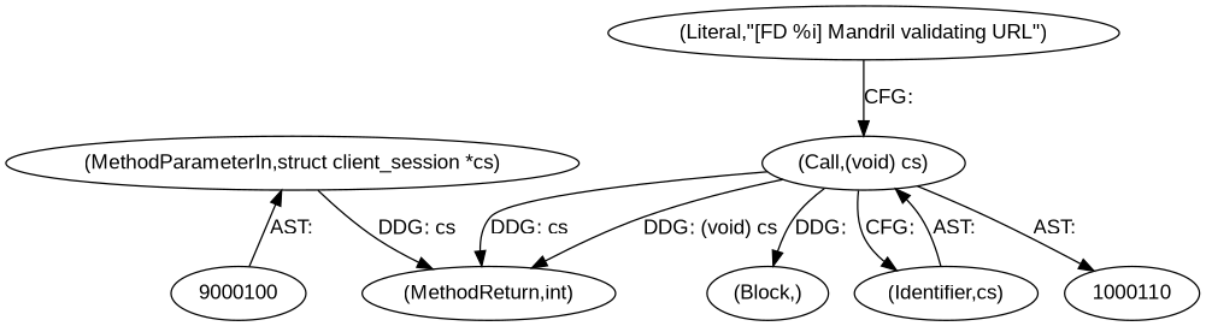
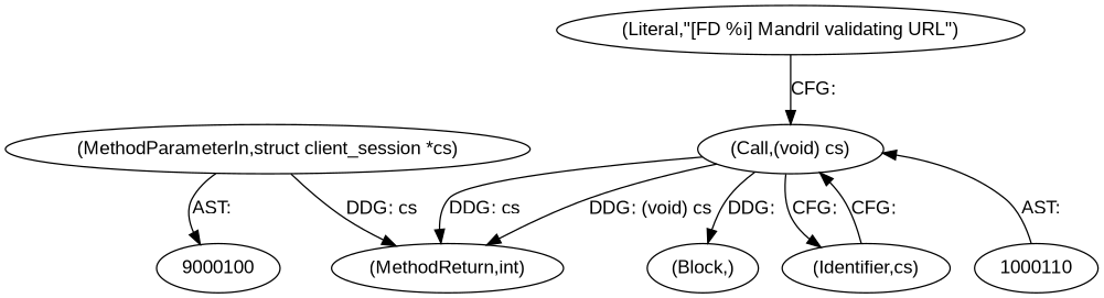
  digraph {
    fontname="Liberation Sans"
    node [fontname="Liberation Sans"]
    edge [fontname="Liberation Sans"]
    n1 [label="(Call,(void) cs)"]
    n2 [label="(MethodReturn,int)"]
    n3 [label="(Block,)"]
    n4 [label="(Identifier,cs)"]
    n5 [label="(MethodParameterIn,struct client_session *cs)"]
    n6 [label=9000100]
    n7 [label="(Literal,\"[FD %i] Mandril validating URL\")"]
    1000110
    n1 -> n2 [label="DDG: cs"]
    n1 -> n2 [label="DDG: (void) cs"]
    n1 -> n3 [label="DDG: "]
    n1 -> n4 [label="CFG: "]
-   n4 -> n1 [label="AST: "]
+   n4 -> n1 [label="CFG: "]
    n5 -> n2 [label="DDG: cs"]
-   n6 -> n5 [label="AST: "]
+   n5 -> n6 [label="AST: "]
    n7 -> n1 [label="CFG: "]
-   n1 -> 1000110 [label="AST: "]
+   1000110 -> n1 [label="AST: "]
  }
